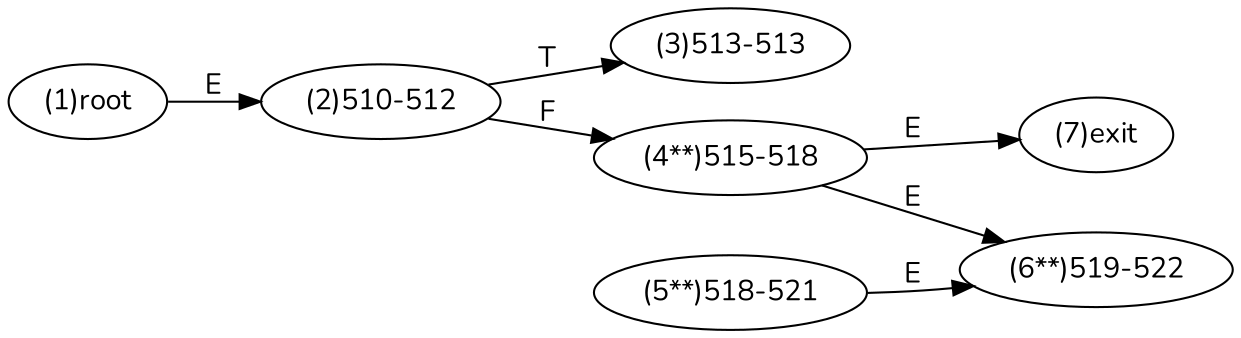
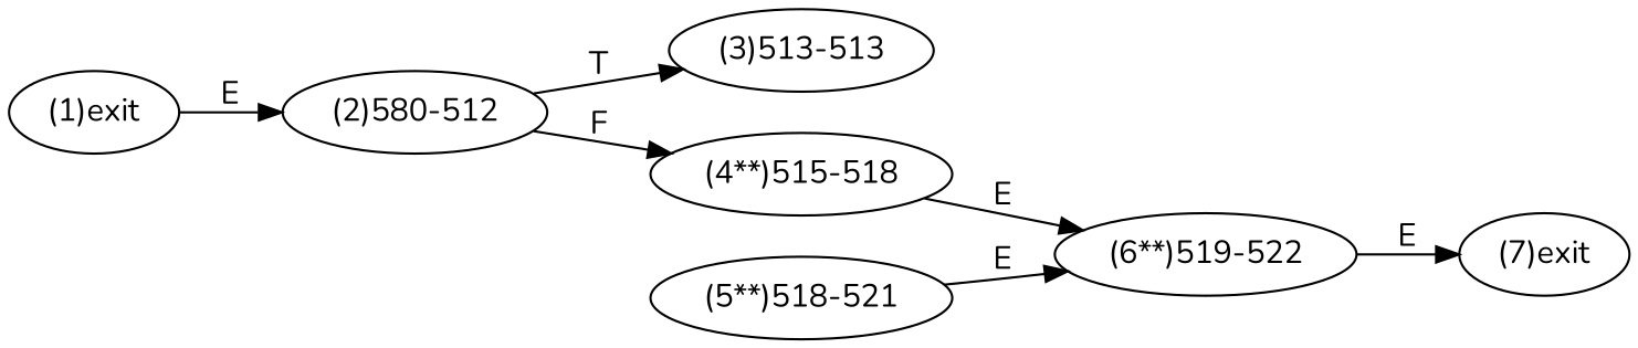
  digraph {
    fontname=Nunito
    rankdir=LR
    node [fontname=Nunito]
    edge [fontname=Nunito]
-   n1 [label="(1)root"]
-   n2 [label="(2)510-512"]
+   n1 [label="(1)exit"]
+   n2 [label="(2)580-512"]
    n3 [label="(3)513-513"]
    n4 [label="(4**)515-518"]
    n5 [label="(6**)519-522"]
    n6 [label="(7)exit"]
    n7 [label="(5**)518-521"]
    n1 -> n2 [label=E]
    n2 -> n3 [label=T]
    n2 -> n4 [label=F]
    n4 -> n5 [label=E]
-   n4 -> n6 [label=E]
+   n5 -> n6 [label=E]
    n7 -> n5 [label=E]
  }
